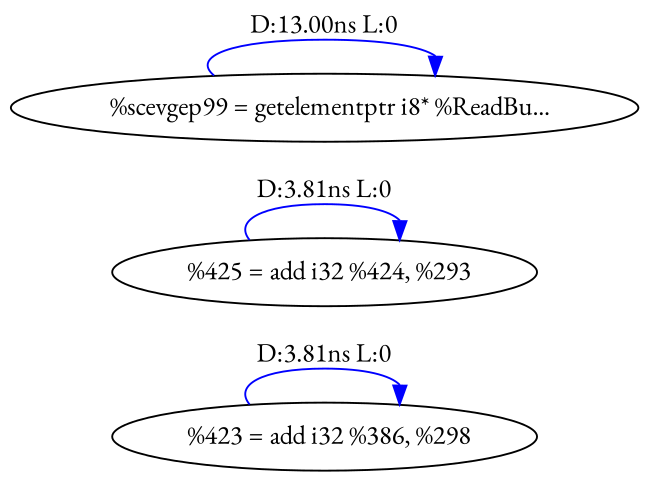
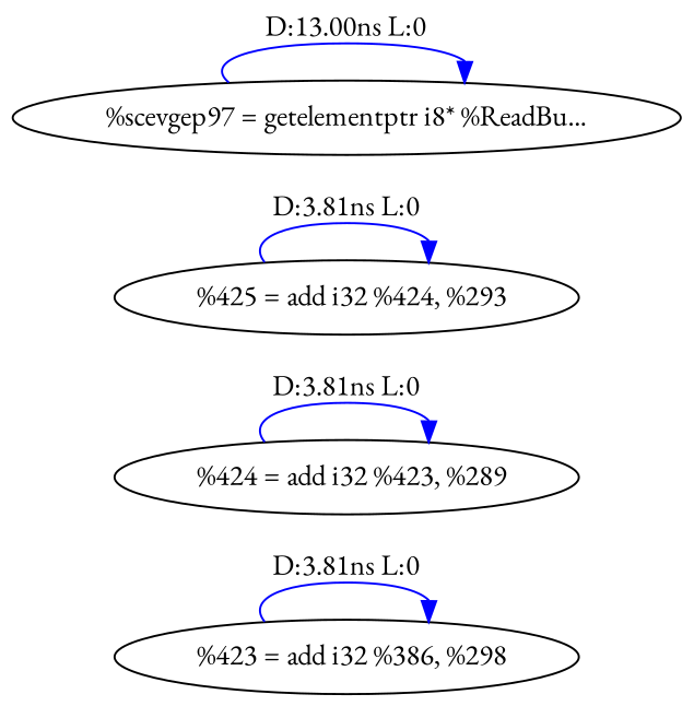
  digraph {
    fontname="EB Garamond"
    rankdir=LR
    node [fontname="EB Garamond"]
    edge [color=blue fontname="EB Garamond"]
    n1 [label="  %423 = add i32 %386, %298"]
+   n2 [label="  %424 = add i32 %423, %289"]
    n3 [label="  %425 = add i32 %424, %293"]
-   n4 [label="  %scevgep99 = getelementptr i8* %ReadBu..."]
+   n4 [label="%scevgep97 = getelementptr i8* %ReadBu..."]
    n1 -> n1 [label="D:3.81ns L:0"]
+   n2 -> n2 [label="D:3.81ns L:0"]
    n3 -> n3 [label="D:3.81ns L:0"]
    n4 -> n4 [label="D:13.00ns L:0"]
  }
